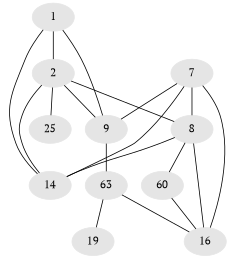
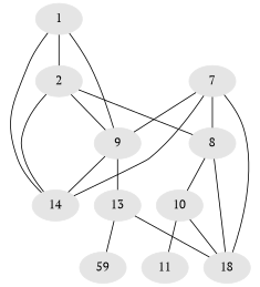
  graph {
    fontname="PT Serif"
    node [color=gray90 fontname="PT Serif" style=filled]
    edge [fontname="PT Serif" weight=1.0]
    1
    2
    9
    14
    8
-   25
-   13 [label=63]
-   16
-   10 [label=60]
+   13
+   16 [label=18]
+   10
    7
-   19
+   11
+   19 [label=59]
    1 -- 2
    1 -- 9
    1 -- 14
    2 -- 9
    2 -- 14
    2 -- 8
-   2 -- 25
    9 -- 13
-   8 -- 14
+   9 -- 14
    8 -- 16
    8 -- 10
    13 -- 16 [weight=2.0]
    13 -- 19
    10 -- 16
+   10 -- 11
    7 -- 9
    7 -- 14
    7 -- 8 [weight=2.0]
    7 -- 16
  }
